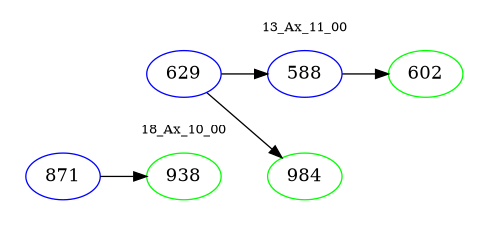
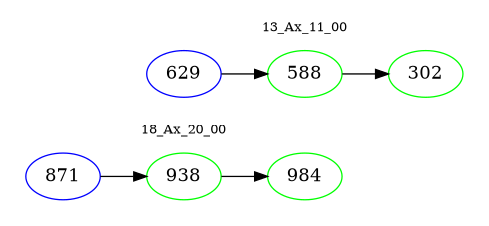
  digraph {
    rankdir=LR
    node [color=green]
    edge [color=black]
    n1 [color=blue label=629]
-   n2 [color=blue label=588]
-   n3 [label=602]
+   n2 [label=588]
+   n3 [label=302]
    n4 [color=blue label=871]
    n5 [label=938]
    n6 [label=984]
    subgraph cluster_1 {
      color=white
      fontsize=10
      label="13_Ax_11_00"
      n1
      n2
      n3
    }
    subgraph cluster_2 {
      color=white
      fontsize=10
-     label="18_Ax_10_00"
+     label="18_Ax_20_00"
      n4
      n5
      n6
    }
    n1 -> n2
    n2 -> n3
    n4 -> n5
-   n1 -> n6
+   n5 -> n6
  }
